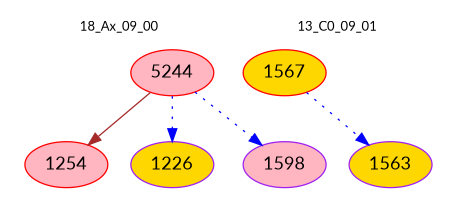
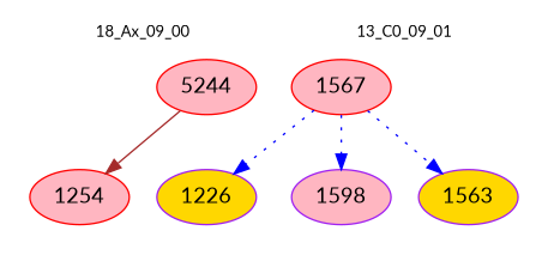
  digraph {
    fontname=Lato
    node [color=red fillcolor=lightpink fontname=Lato style=filled]
    edge [color=blue fontname=Lato style=dotted]
    n1 [label=5244]
    n2 [label=1254]
    n3 [color=purple fillcolor=gold label=1226]
-   n4 [fillcolor=gold label=1567]
+   n4 [label=1567]
    n5 [color=purple fillcolor=gold label=1563]
    n6 [color=purple label=1598]
    subgraph cluster_1 {
      color=white
      fontsize=10
      label="18_Ax_09_00"
      n1
      n2
      n3
    }
    subgraph cluster_2 {
      color=white
      fontsize=10
      label="13_C0_09_01"
      n4
      n5
      n6
    }
    n1 -> n2 [color=brown style=solid]
-   n1 -> n3
+   n4 -> n3
    n4 -> n5
-   n1 -> n6
+   n4 -> n6
  }
